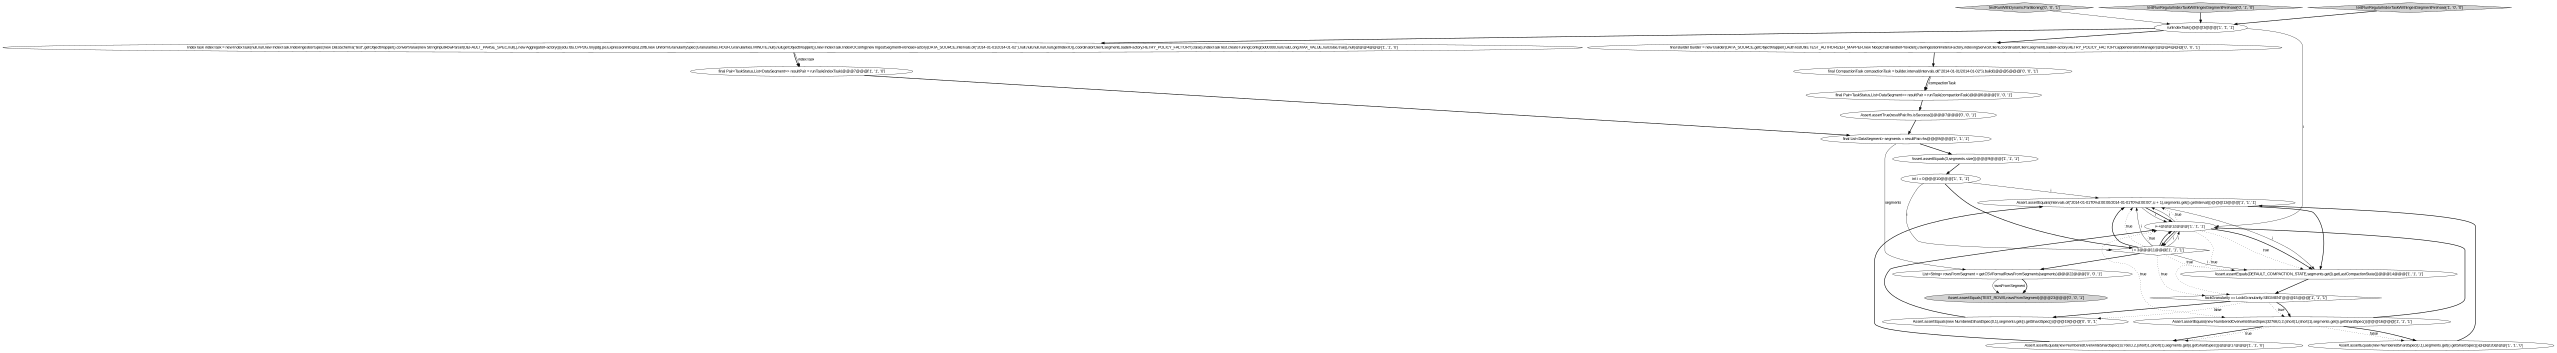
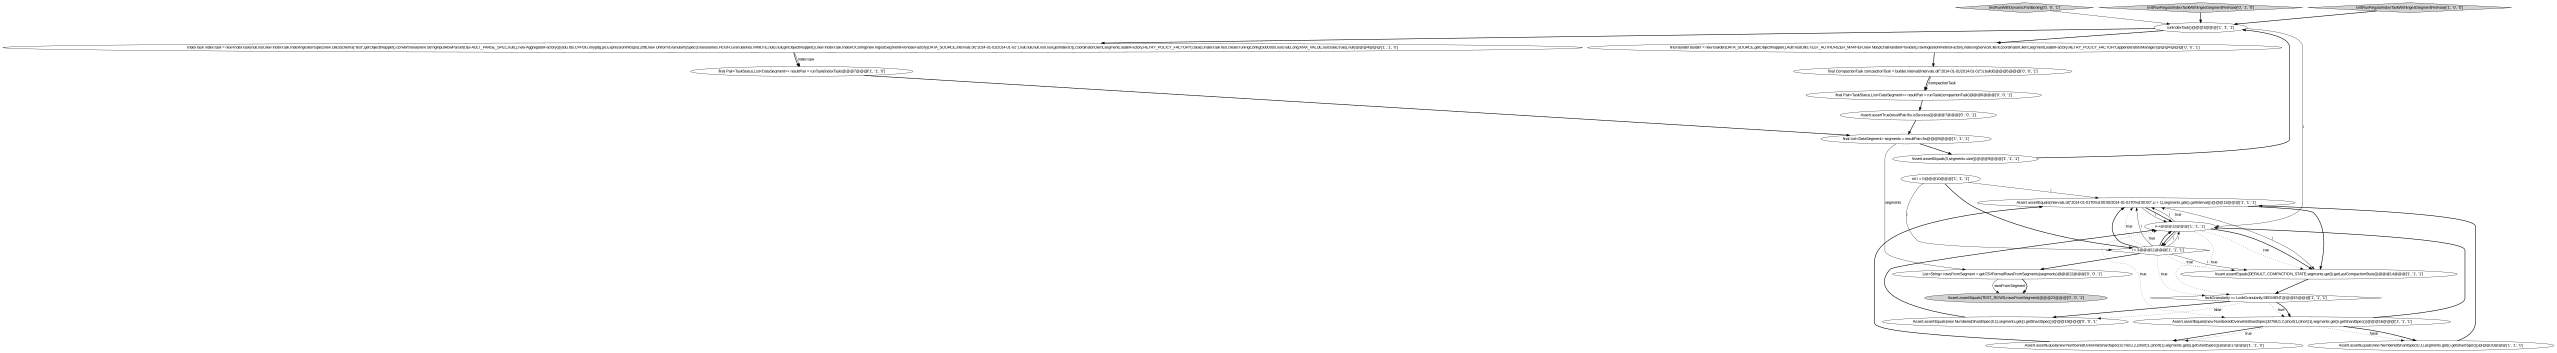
  digraph {
    fontname="Liberation Sans"
    node [fillcolor=white fontname="Liberation Sans" shape=ellipse style=filled]
    edge [fontname="Liberation Sans" style=bold]
    n1 [fillcolor=lightgray label="testRunWithDynamicPartitioning['0', '0', '1']" shape=diamond]
    n2 [label="runIndexTask()@@@3@@@['1', '1', '1']"]
    n3 [label="final Builder builder = new Builder(DATA_SOURCE,getObjectMapper(),AuthTestUtils.TEST_AUTHORIZER_MAPPER,new NoopChatHandlerProvider(),rowIngestionMetersFactory,indexingServiceClient,coordinatorClient,segmentLoaderFactory,RETRY_POLICY_FACTORY,appenderatorsManager)@@@4@@@['0', '0', '1']"]
    n4 [label="i++@@@12@@@['1', '1', '1']"]
    n5 [label="IndexTask indexTask = new IndexTask(null,null,new IndexTask.IndexIngestionSpec(new DataSchema(\"test\",getObjectMapper().convertValue(new StringInputRowParser(DEFAULT_PARSE_SPEC,null),),new AggregatorFactory((((edu.fdu.CPPDG.tinypdg.pe.ExpressionInfo@a120fb,new UniformGranularitySpec(Granularities.HOUR,Granularities.MINUTE,null),null,getObjectMapper()),new IndexTask.IndexIOConfig(new IngestSegmentFirehoseFactory(DATA_SOURCE,Intervals.of(\"2014-01-01/2014-01-02\"),null,null,null,null,null,getIndexIO(),coordinatorClient,segmentLoaderFactory,RETRY_POLICY_FACTORY),false),IndexTaskTest.createTuningConfig(5000000,null,null,Long.MAX_VALUE,null,false,true)),null)@@@4@@@['1', '1', '0']"]
    n6 [label="final List<DataSegment> segments = resultPair.rhs@@@8@@@['1', '1', '1']"]
    n7 [label="Assert.assertEquals(3,segments.size())@@@9@@@['1', '1', '1']"]
    n8 [label="List<String> rowsFromSegment = getCSVFormatRowsFromSegments(segments)@@@22@@@['0', '0', '1']"]
    n9 [label="int i = 0@@@10@@@['1', '1', '1']"]
    n10 [fillcolor=lightgray label="Assert.assertEquals(TEST_ROWS,rowsFromSegment)@@@23@@@['0', '0', '1']"]
    n11 [label="final CompactionTask compactionTask = builder.interval(Intervals.of(\"2014-01-01/2014-01-02\")).build()@@@5@@@['0', '0', '1']"]
    n12 [label="final Pair<TaskStatus,List<DataSegment>> resultPair = runTask(compactionTask)@@@6@@@['0', '0', '1']"]
    n13 [label="Assert.assertEquals(DEFAULT_COMPACTION_STATE,segments.get(i).getLastCompactionState())@@@14@@@['1', '1', '1']"]
    n14 [label="lockGranularity == LockGranularity.SEGMENT@@@15@@@['1', '1', '1']" shape=diamond]
    n15 [label="Assert.assertEquals(new NumberedShardSpec(0,1),segments.get(i).getShardSpec())@@@19@@@['0', '0', '1']"]
    n16 [label="Assert.assertEquals(new NumberedOverwriteShardSpec(32768,0,2,(short)1,(short)1),segments.get(i).getShardSpec())@@@16@@@['1', '1', '1']"]
    n17 [label="Assert.assertEquals(Intervals.of(\"2014-01-01T0%d:00:00/2014-01-01T0%d:00:00\",i,i + 1),segments.get(i).getInterval())@@@13@@@['1', '1', '1']"]
    n18 [label="i < 3@@@11@@@['1', '1', '1']" shape=diamond]
    n19 [label="Assert.assertTrue(resultPair.lhs.isSuccess())@@@7@@@['0', '0', '1']"]
    n20 [label="Assert.assertEquals(new NumberedShardSpec(0,1),segments.get(i).getShardSpec())@@@20@@@['1', '1', '0']"]
    n21 [label="Assert.assertEquals(new NumberedOverwriteShardSpec(32768,0,2,(short)1,(short)1),segments.get(i).getShardSpec())@@@17@@@['1', '1', '0']"]
    n22 [label="final Pair<TaskStatus,List<DataSegment>> resultPair = runTask(indexTask)@@@7@@@['1', '1', '0']"]
    n23 [fillcolor=lightgray label="testRunRegularIndexTaskWithIngestSegmentFirehose['0', '1', '0']" shape=diamond]
    n24 [fillcolor=lightgray label="testRunRegularIndexTaskWithIngestSegmentFirehose['1', '0', '0']" shape=diamond]
    n1 -> n2 [style=solid]
    n2 -> n3
    n2 -> n4 [label=i style=solid]
    n2 -> n5
    n3 -> n11
    n4 -> n13
    n4 -> n13 [label=true style=dotted]
    n4 -> n14 [label=true style=dotted]
    n4 -> n16 [label=true style=dotted]
    n4 -> n17 [label=i style=solid]
    n4 -> n17 [label=true style=dotted]
    n4 -> n18
    n4 -> n18 [label=i style=solid]
    n5 -> n22
    n5 -> n22 [label=indexTask style=solid]
    n6 -> n7
    n6 -> n8 [label=segments style=solid]
-   n7 -> n9
+   n7 -> n2
    n8 -> n10
    n8 -> n10 [label=rowsFromSegment style=solid]
    n9 -> n17 [label=i style=solid]
    n9 -> n18 [label=i style=solid]
    n9 -> n18
    n11 -> n12 [label=compactionTask style=solid]
    n11 -> n12
    n12 -> n19
    n13 -> n14
    n14 -> n15 [label=false style=dotted]
    n14 -> n15
    n14 -> n16 [label=true style=dotted]
    n14 -> n16
    n15 -> n4
    n16 -> n4
    n16 -> n20 [label=false style=dotted]
    n16 -> n20
    n16 -> n21
    n16 -> n21 [label=true style=dotted]
    n17 -> n4 [label=i style=solid]
    n17 -> n4
    n17 -> n13
    n17 -> n13 [label=i style=solid]
    n18 -> n4 [label=i style=solid]
    n18 -> n4 [label=true style=dotted]
    n18 -> n4
    n18 -> n8
    n18 -> n13 [label=true style=dotted]
    n18 -> n13 [label=i style=solid]
    n18 -> n14 [label=true style=dotted]
    n18 -> n17
    n18 -> n17 [label=true style=dotted]
    n18 -> n17 [label=i style=solid]
    n19 -> n6
    n20 -> n17
    n21 -> n17
    n22 -> n6
    n23 -> n2
    n24 -> n2
  }
